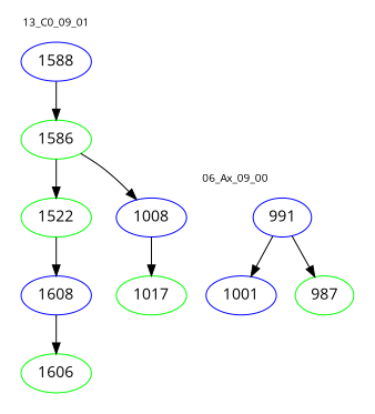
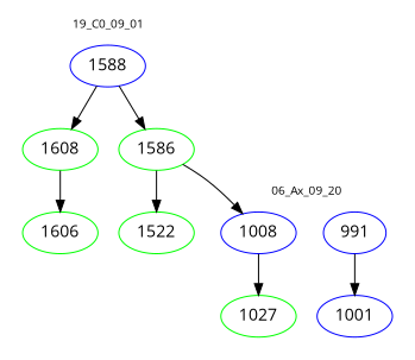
  digraph {
    fontname="Open Sans"
    node [color=blue fontname="Open Sans"]
    edge [color=black fontname="Open Sans"]
    n1 [label=991]
    n2 [label=1008]
    n3 [label=1001]
-   n4 [color=green label=987]
-   n5 [color=green label=1017]
+   n5 [color=green label=1027]
    n6 [label=1588]
    n7 [color=green label=1586]
-   n8 [label=1608]
+   n8 [color=green label=1608]
    n9 [color=green label=1522]
    n10 [color=green label=1606]
    subgraph cluster_1 {
      color=white
      fontsize=10
-     label="06_Ax_09_00"
+     label="06_Ax_09_20"
      n1
      n2
      n3
-     n4
      n5
    }
    subgraph cluster_2 {
      color=white
      fontsize=10
-     label="13_C0_09_01"
+     label="19_C0_09_01"
      n6
      n7
      n8
      n9
      n10
    }
    n1 -> n3
-   n1 -> n4
    n2 -> n5
    n6 -> n7
-   n9 -> n8
+   n6 -> n8
    n7 -> n2
    n7 -> n9
    n8 -> n10
  }
